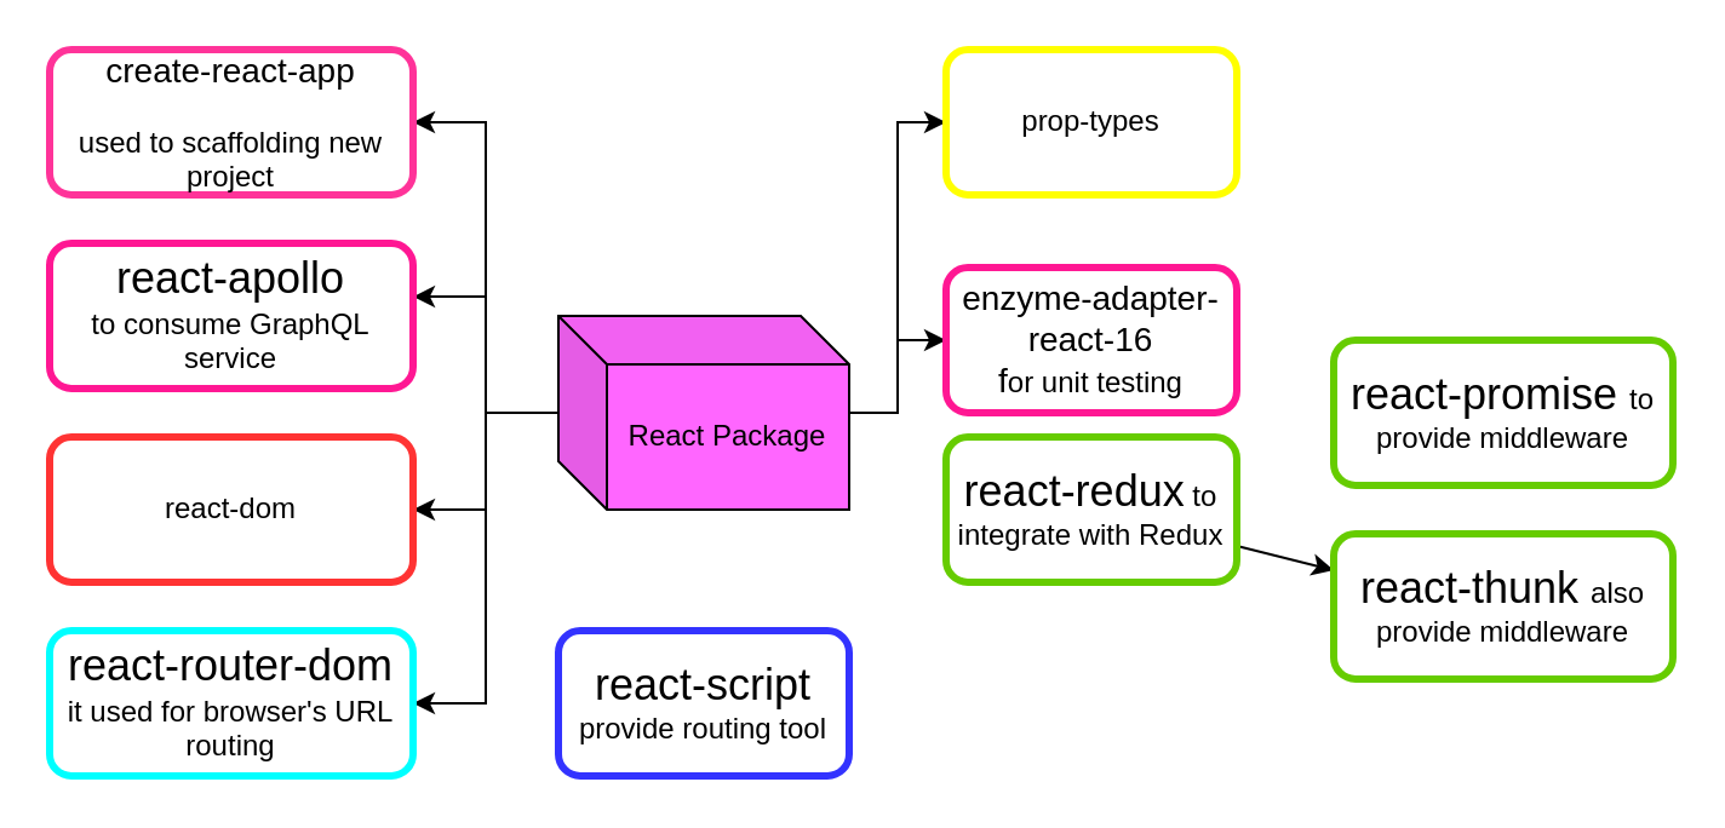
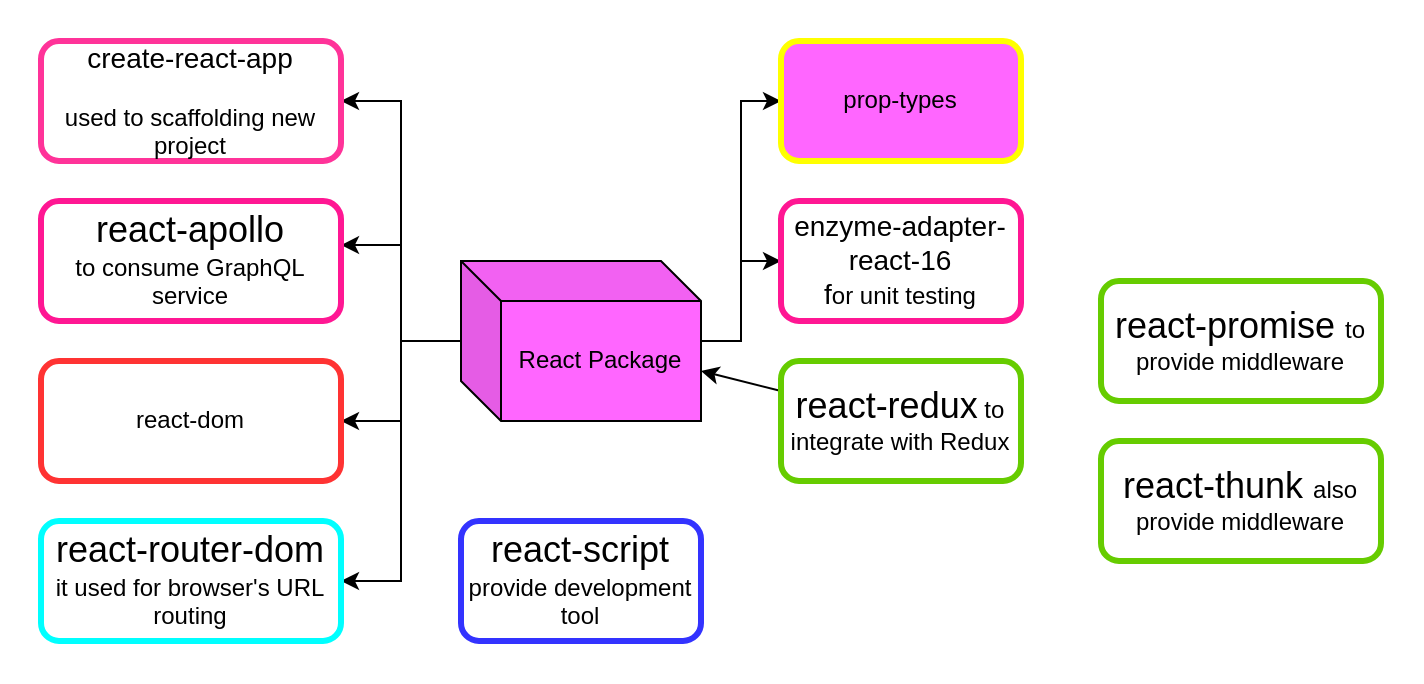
  <mxCell id="0" />
  <mxCell id="1" parent="0" />
  <mxCell id="2" style="edgeStyle=orthogonalEdgeStyle;rounded=0;orthogonalLoop=1;jettySize=auto;html=1;entryX=1;entryY=0.5;entryDx=0;entryDy=0;" parent="1" source="8" target="9" edge="1"><mxGeometry relative="1" as="geometry" /></mxCell>
  <mxCell id="3" style="edgeStyle=orthogonalEdgeStyle;rounded=0;orthogonalLoop=1;jettySize=auto;html=1;entryX=1;entryY=0.367;entryDx=0;entryDy=0;entryPerimeter=0;" parent="1" source="8" target="12" edge="1"><mxGeometry relative="1" as="geometry" /></mxCell>
  <mxCell id="4" style="edgeStyle=orthogonalEdgeStyle;rounded=0;orthogonalLoop=1;jettySize=auto;html=1;entryX=1;entryY=0.5;entryDx=0;entryDy=0;" parent="1" source="8" target="11" edge="1"><mxGeometry relative="1" as="geometry" /></mxCell>
  <mxCell id="5" style="edgeStyle=orthogonalEdgeStyle;rounded=0;orthogonalLoop=1;jettySize=auto;html=1;entryX=1;entryY=0.5;entryDx=0;entryDy=0;" parent="1" source="8" target="10" edge="1"><mxGeometry relative="1" as="geometry" /></mxCell>
  <mxCell id="6" style="edgeStyle=orthogonalEdgeStyle;rounded=0;orthogonalLoop=1;jettySize=auto;html=1;entryX=0;entryY=0.5;entryDx=0;entryDy=0;" parent="1" source="8" target="14" edge="1"><mxGeometry relative="1" as="geometry" /></mxCell>
  <mxCell id="7" style="edgeStyle=orthogonalEdgeStyle;rounded=0;orthogonalLoop=1;jettySize=auto;html=1;entryX=0;entryY=0.5;entryDx=0;entryDy=0;" parent="1" source="8" target="15" edge="1"><mxGeometry relative="1" as="geometry" /></mxCell>
  <mxCell id="8" value="React Package" style="shape=cube;whiteSpace=wrap;html=1;boundedLbl=1;backgroundOutline=1;darkOpacity=0.05;darkOpacity2=0.1;fillColor=#FF66FF;" parent="1" vertex="1"><mxGeometry x="230" y="130" width="120" height="80" as="geometry" /></mxCell>
  <mxCell id="9" value="&lt;font style=&quot;font-size: 14px&quot;&gt;create-react-app&lt;br&gt;&lt;/font&gt;&lt;br&gt;used to scaffolding new project" style="rounded=1;whiteSpace=wrap;html=1;strokeWidth=3;strokeColor=#FF3399;" parent="1" vertex="1"><mxGeometry x="20" y="20" width="150" height="60" as="geometry" /></mxCell>
  <mxCell id="10" value="&lt;font style=&quot;font-size: 18px&quot;&gt;react-router-dom&lt;/font&gt;&lt;br&gt;it used for browser's URL routing" style="rounded=1;whiteSpace=wrap;html=1;strokeWidth=3;fillColor=#ffffff;strokeColor=#00FFFF;" parent="1" vertex="1"><mxGeometry x="20" y="260" width="150" height="60" as="geometry" /></mxCell>
  <mxCell id="11" value="react-dom" style="rounded=1;whiteSpace=wrap;html=1;strokeWidth=3;strokeColor=#FF3333;" parent="1" vertex="1"><mxGeometry x="20" y="180" width="150" height="60" as="geometry" /></mxCell>
  <mxCell id="12" value="&lt;font&gt;&lt;span style=&quot;font-size: 18px&quot;&gt;react-apollo&lt;/span&gt;&lt;br&gt;&lt;font style=&quot;font-size: 12px&quot;&gt;to consume GraphQL service&lt;/font&gt;&lt;br&gt;&lt;/font&gt;" style="rounded=1;whiteSpace=wrap;html=1;strokeWidth=3;strokeColor=#FF1793;" parent="1" vertex="1"><mxGeometry x="20" y="100" width="150" height="60" as="geometry" /></mxCell>
- <mxCell id="13" value="&lt;font style=&quot;font-size: 18px&quot;&gt;react-script&lt;/font&gt;&lt;br&gt;provide routing tool" style="rounded=1;whiteSpace=wrap;html=1;strokeWidth=3;strokeColor=#3333FF;" parent="1" vertex="1"><mxGeometry x="230" y="260" width="120" height="60" as="geometry" /></mxCell>
- <mxCell id="14" value="prop-types" style="rounded=1;whiteSpace=wrap;html=1;strokeWidth=3;strokeColor=#FFFF00;" parent="1" vertex="1"><mxGeometry x="390" y="20" width="120" height="60" as="geometry" /></mxCell>
- <mxCell id="15" value="&lt;font style=&quot;font-size: 14px&quot;&gt;enzyme-adapter-react-16&lt;br&gt;f&lt;/font&gt;&lt;font&gt;&lt;font style=&quot;font-size: 12px&quot;&gt;or unit testing&lt;/font&gt;&lt;br&gt;&lt;/font&gt;" style="rounded=1;whiteSpace=wrap;html=1;strokeWidth=3;strokeColor=#FF1793;" parent="1" vertex="1"><mxGeometry x="390" y="110" width="120" height="60" as="geometry" /></mxCell>
- <mxCell id="16" style="edgeStyle=none;rounded=0;orthogonalLoop=1;jettySize=auto;html=1;entryX=0;entryY=0.25;entryDx=0;entryDy=0;" parent="1" source="17" target="18" edge="1"><mxGeometry relative="1" as="geometry" /></mxCell>
+ <mxCell id="13" value="&lt;font style=&quot;font-size: 18px&quot;&gt;react-script&lt;/font&gt;&lt;br&gt;provide development tool" style="rounded=1;whiteSpace=wrap;html=1;strokeWidth=3;strokeColor=#3333FF;" parent="1" vertex="1"><mxGeometry x="230" y="260" width="120" height="60" as="geometry" /></mxCell>
+ <mxCell id="14" value="prop-types" style="rounded=1;whiteSpace=wrap;html=1;strokeWidth=3;strokeColor=#FFFF00;fillColor=#ff66ff;" parent="1" vertex="1"><mxGeometry x="390" y="20" width="120" height="60" as="geometry" /></mxCell>
+ <mxCell id="15" value="&lt;font style=&quot;font-size: 14px&quot;&gt;enzyme-adapter-react-16&lt;br&gt;f&lt;/font&gt;&lt;font&gt;&lt;font style=&quot;font-size: 12px&quot;&gt;or unit testing&lt;/font&gt;&lt;br&gt;&lt;/font&gt;" style="rounded=1;whiteSpace=wrap;html=1;strokeWidth=3;strokeColor=#FF1793;" parent="1" vertex="1"><mxGeometry x="390" y="100" width="120" height="60" as="geometry" /></mxCell>
+ <mxCell id="16" style="edgeStyle=none;rounded=0;orthogonalLoop=1;jettySize=auto;html=1;" parent="1" source="17" target="8" edge="1"><mxGeometry relative="1" as="geometry" /></mxCell>
  <mxCell id="17" value="&lt;font style=&quot;font-size: 18px&quot;&gt;react-redux&lt;/font&gt; to integrate with Redux" style="rounded=1;whiteSpace=wrap;html=1;strokeWidth=3;strokeColor=#66CC00;" parent="1" vertex="1"><mxGeometry x="390" y="180" width="120" height="60" as="geometry" /></mxCell>
  <mxCell id="18" value="&lt;font style=&quot;font-size: 18px&quot;&gt;react-thunk&amp;nbsp;&lt;/font&gt;also provide middleware" style="rounded=1;whiteSpace=wrap;html=1;strokeWidth=3;strokeColor=#66CC00;" parent="1" vertex="1"><mxGeometry x="550" y="220" width="140" height="60" as="geometry" /></mxCell>
  <mxCell id="19" value="&lt;font style=&quot;font-size: 18px&quot;&gt;react-promise&amp;nbsp;&lt;/font&gt;to provide middleware" style="rounded=1;whiteSpace=wrap;html=1;strokeWidth=3;strokeColor=#66CC00;" parent="1" vertex="1"><mxGeometry x="550" y="140" width="140" height="60" as="geometry" /></mxCell>
